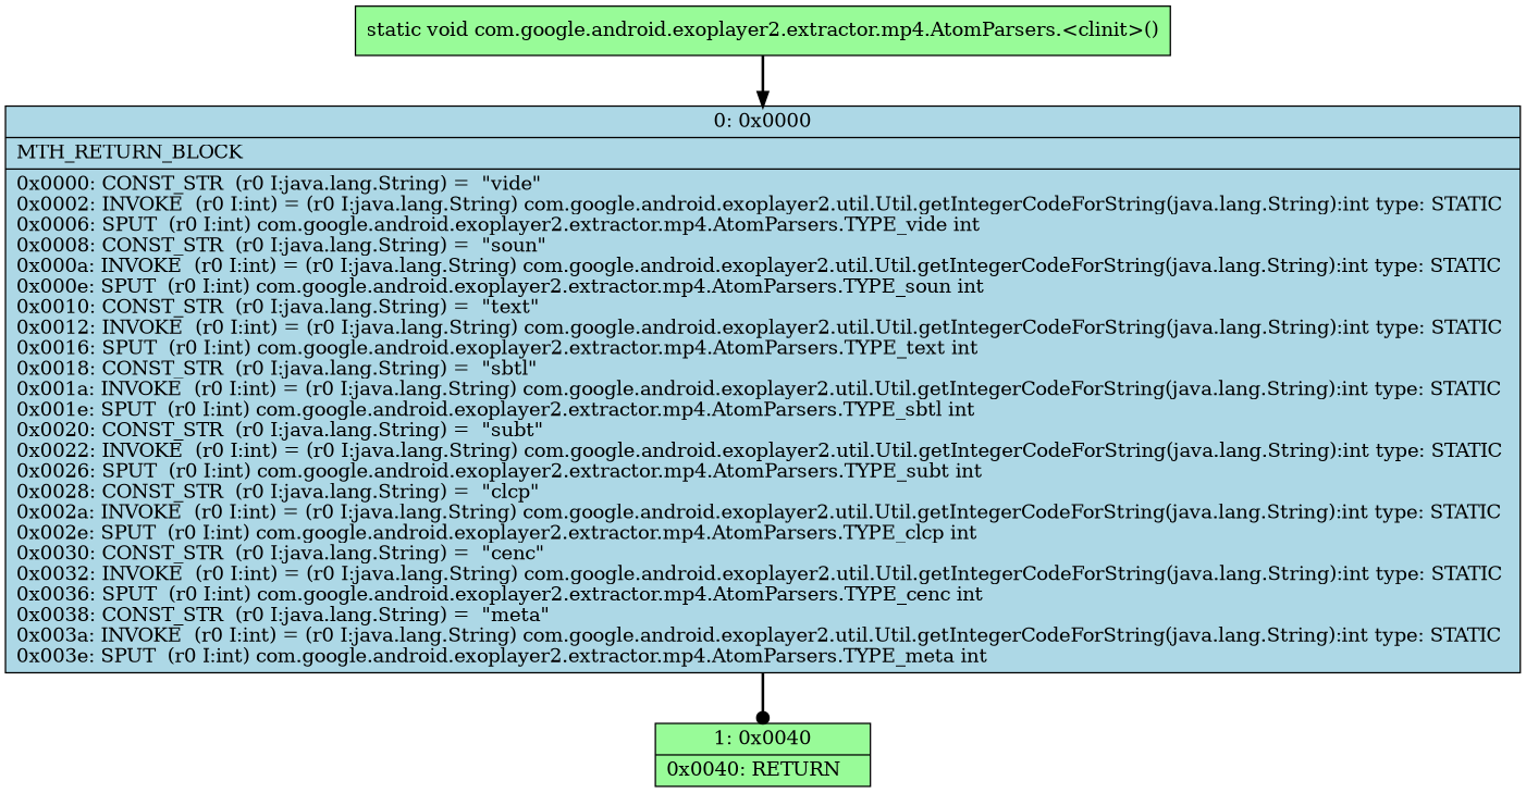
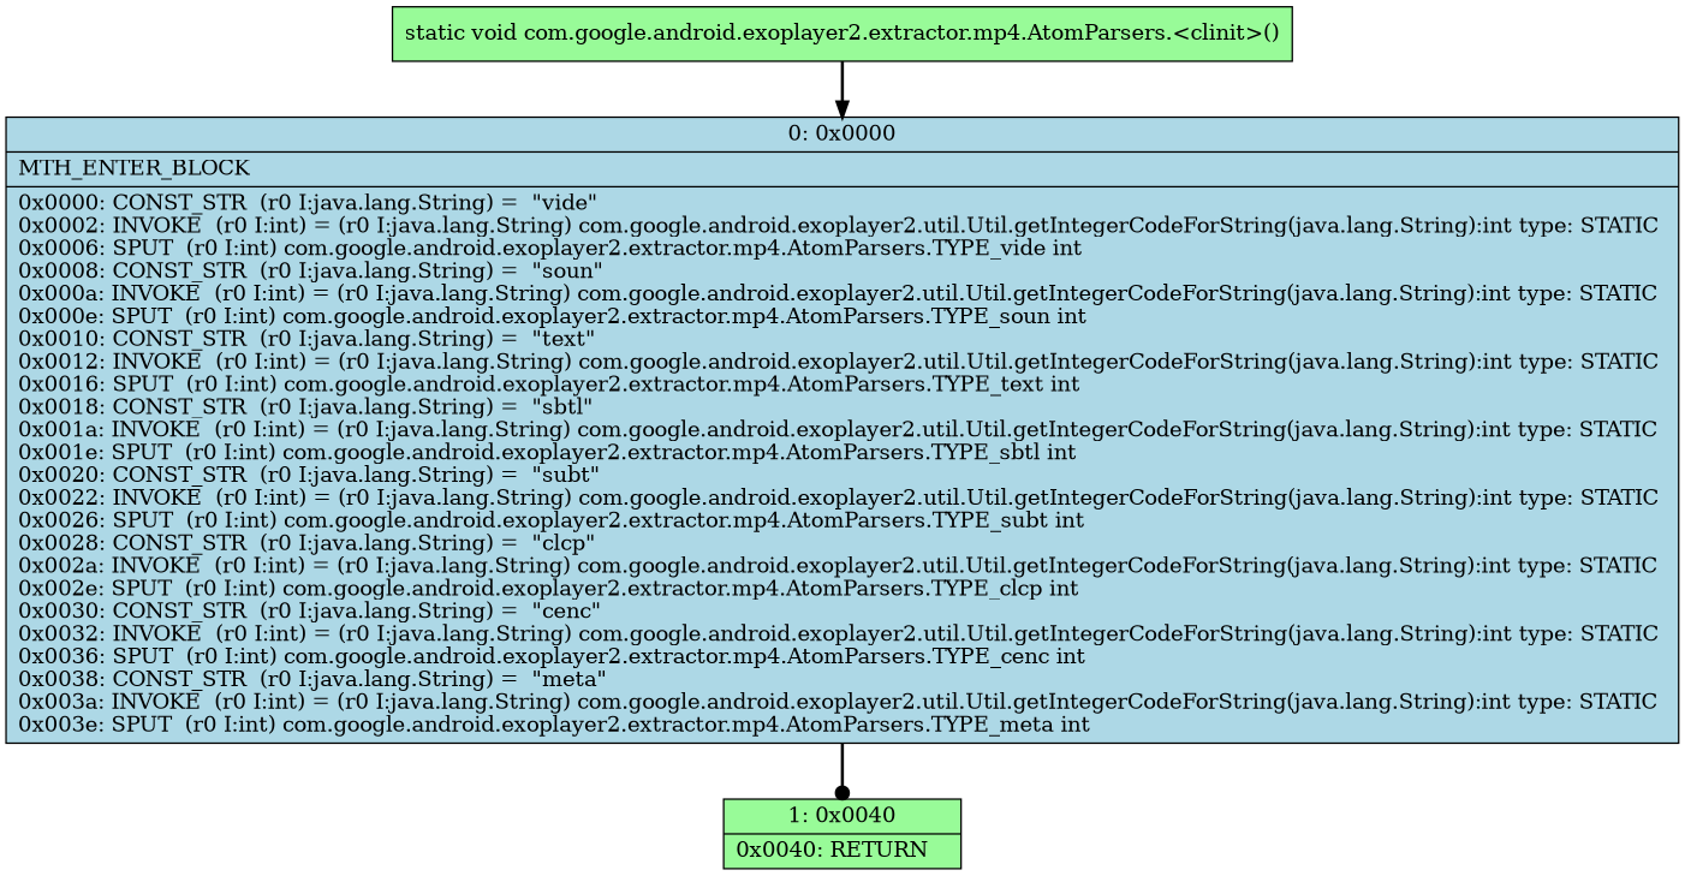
  digraph {
    node [shape=record style=filled fillcolor=palegreen]
    edge [style=bold]
-   n1 [label="{0\:\ 0x0000|MTH_RETURN_BLOCK\l|0x0000: CONST_STR  (r0 I:java.lang.String) =  \"vide\" \l0x0002: INVOKE  (r0 I:int) = (r0 I:java.lang.String) com.google.android.exoplayer2.util.Util.getIntegerCodeForString(java.lang.String):int type: STATIC \l0x0006: SPUT  (r0 I:int) com.google.android.exoplayer2.extractor.mp4.AtomParsers.TYPE_vide int \l0x0008: CONST_STR  (r0 I:java.lang.String) =  \"soun\" \l0x000a: INVOKE  (r0 I:int) = (r0 I:java.lang.String) com.google.android.exoplayer2.util.Util.getIntegerCodeForString(java.lang.String):int type: STATIC \l0x000e: SPUT  (r0 I:int) com.google.android.exoplayer2.extractor.mp4.AtomParsers.TYPE_soun int \l0x0010: CONST_STR  (r0 I:java.lang.String) =  \"text\" \l0x0012: INVOKE  (r0 I:int) = (r0 I:java.lang.String) com.google.android.exoplayer2.util.Util.getIntegerCodeForString(java.lang.String):int type: STATIC \l0x0016: SPUT  (r0 I:int) com.google.android.exoplayer2.extractor.mp4.AtomParsers.TYPE_text int \l0x0018: CONST_STR  (r0 I:java.lang.String) =  \"sbtl\" \l0x001a: INVOKE  (r0 I:int) = (r0 I:java.lang.String) com.google.android.exoplayer2.util.Util.getIntegerCodeForString(java.lang.String):int type: STATIC \l0x001e: SPUT  (r0 I:int) com.google.android.exoplayer2.extractor.mp4.AtomParsers.TYPE_sbtl int \l0x0020: CONST_STR  (r0 I:java.lang.String) =  \"subt\" \l0x0022: INVOKE  (r0 I:int) = (r0 I:java.lang.String) com.google.android.exoplayer2.util.Util.getIntegerCodeForString(java.lang.String):int type: STATIC \l0x0026: SPUT  (r0 I:int) com.google.android.exoplayer2.extractor.mp4.AtomParsers.TYPE_subt int \l0x0028: CONST_STR  (r0 I:java.lang.String) =  \"clcp\" \l0x002a: INVOKE  (r0 I:int) = (r0 I:java.lang.String) com.google.android.exoplayer2.util.Util.getIntegerCodeForString(java.lang.String):int type: STATIC \l0x002e: SPUT  (r0 I:int) com.google.android.exoplayer2.extractor.mp4.AtomParsers.TYPE_clcp int \l0x0030: CONST_STR  (r0 I:java.lang.String) =  \"cenc\" \l0x0032: INVOKE  (r0 I:int) = (r0 I:java.lang.String) com.google.android.exoplayer2.util.Util.getIntegerCodeForString(java.lang.String):int type: STATIC \l0x0036: SPUT  (r0 I:int) com.google.android.exoplayer2.extractor.mp4.AtomParsers.TYPE_cenc int \l0x0038: CONST_STR  (r0 I:java.lang.String) =  \"meta\" \l0x003a: INVOKE  (r0 I:int) = (r0 I:java.lang.String) com.google.android.exoplayer2.util.Util.getIntegerCodeForString(java.lang.String):int type: STATIC \l0x003e: SPUT  (r0 I:int) com.google.android.exoplayer2.extractor.mp4.AtomParsers.TYPE_meta int \l}" fillcolor=lightblue]
+   n1 [label="{0\:\ 0x0000|MTH_ENTER_BLOCK\l|0x0000: CONST_STR  (r0 I:java.lang.String) =  \"vide\" \l0x0002: INVOKE  (r0 I:int) = (r0 I:java.lang.String) com.google.android.exoplayer2.util.Util.getIntegerCodeForString(java.lang.String):int type: STATIC \l0x0006: SPUT  (r0 I:int) com.google.android.exoplayer2.extractor.mp4.AtomParsers.TYPE_vide int \l0x0008: CONST_STR  (r0 I:java.lang.String) =  \"soun\" \l0x000a: INVOKE  (r0 I:int) = (r0 I:java.lang.String) com.google.android.exoplayer2.util.Util.getIntegerCodeForString(java.lang.String):int type: STATIC \l0x000e: SPUT  (r0 I:int) com.google.android.exoplayer2.extractor.mp4.AtomParsers.TYPE_soun int \l0x0010: CONST_STR  (r0 I:java.lang.String) =  \"text\" \l0x0012: INVOKE  (r0 I:int) = (r0 I:java.lang.String) com.google.android.exoplayer2.util.Util.getIntegerCodeForString(java.lang.String):int type: STATIC \l0x0016: SPUT  (r0 I:int) com.google.android.exoplayer2.extractor.mp4.AtomParsers.TYPE_text int \l0x0018: CONST_STR  (r0 I:java.lang.String) =  \"sbtl\" \l0x001a: INVOKE  (r0 I:int) = (r0 I:java.lang.String) com.google.android.exoplayer2.util.Util.getIntegerCodeForString(java.lang.String):int type: STATIC \l0x001e: SPUT  (r0 I:int) com.google.android.exoplayer2.extractor.mp4.AtomParsers.TYPE_sbtl int \l0x0020: CONST_STR  (r0 I:java.lang.String) =  \"subt\" \l0x0022: INVOKE  (r0 I:int) = (r0 I:java.lang.String) com.google.android.exoplayer2.util.Util.getIntegerCodeForString(java.lang.String):int type: STATIC \l0x0026: SPUT  (r0 I:int) com.google.android.exoplayer2.extractor.mp4.AtomParsers.TYPE_subt int \l0x0028: CONST_STR  (r0 I:java.lang.String) =  \"clcp\" \l0x002a: INVOKE  (r0 I:int) = (r0 I:java.lang.String) com.google.android.exoplayer2.util.Util.getIntegerCodeForString(java.lang.String):int type: STATIC \l0x002e: SPUT  (r0 I:int) com.google.android.exoplayer2.extractor.mp4.AtomParsers.TYPE_clcp int \l0x0030: CONST_STR  (r0 I:java.lang.String) =  \"cenc\" \l0x0032: INVOKE  (r0 I:int) = (r0 I:java.lang.String) com.google.android.exoplayer2.util.Util.getIntegerCodeForString(java.lang.String):int type: STATIC \l0x0036: SPUT  (r0 I:int) com.google.android.exoplayer2.extractor.mp4.AtomParsers.TYPE_cenc int \l0x0038: CONST_STR  (r0 I:java.lang.String) =  \"meta\" \l0x003a: INVOKE  (r0 I:int) = (r0 I:java.lang.String) com.google.android.exoplayer2.util.Util.getIntegerCodeForString(java.lang.String):int type: STATIC \l0x003e: SPUT  (r0 I:int) com.google.android.exoplayer2.extractor.mp4.AtomParsers.TYPE_meta int \l}" fillcolor=lightblue]
    n2 [label="{1\:\ 0x0040|0x0040: RETURN   \l}"]
    n3 [label="{static void com.google.android.exoplayer2.extractor.mp4.AtomParsers.\<clinit\>() }"]
    n1 -> n2 [arrowhead=dot]
    n3 -> n1 [arrowhead=normal]
  }
